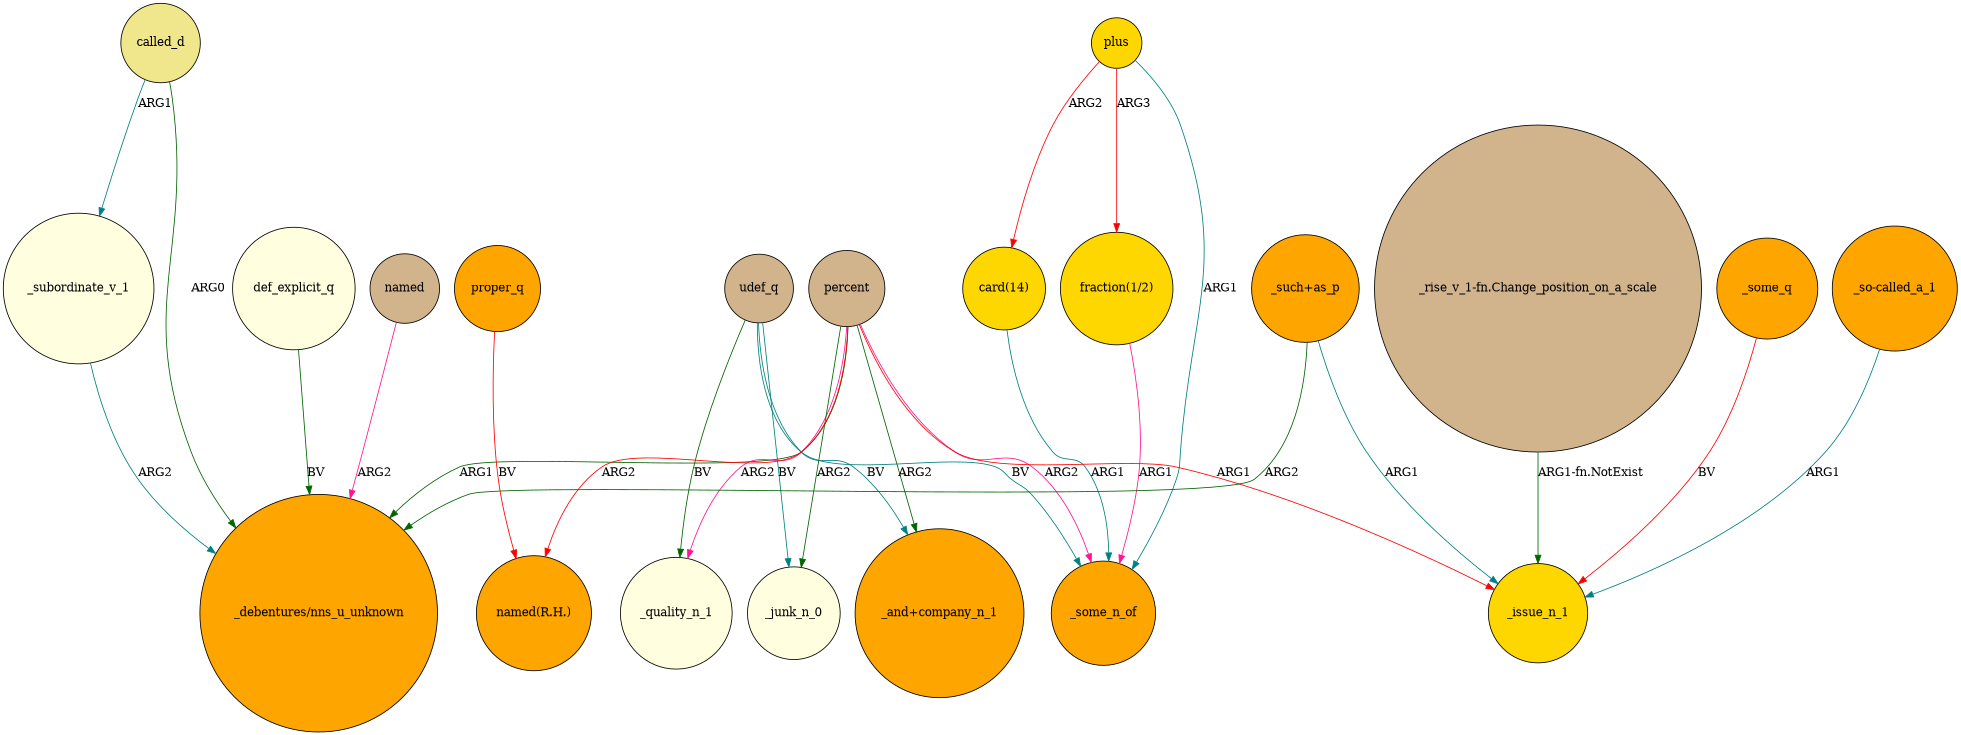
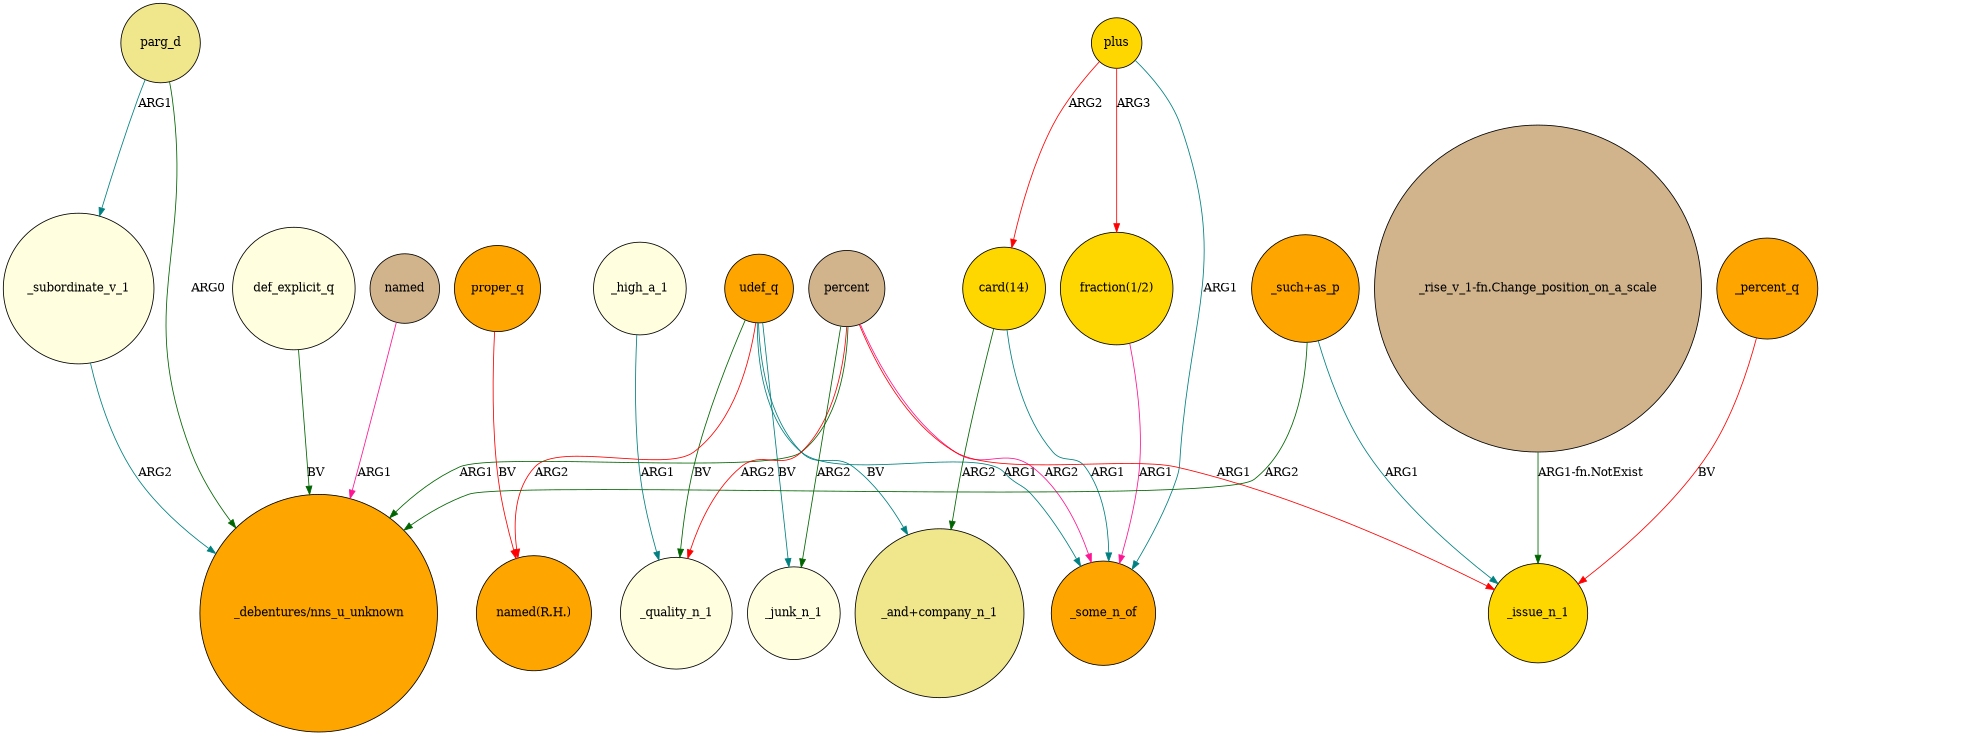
  digraph {
    node [fillcolor=orange shape=circle style=filled]
    edge [color=teal]
    def_explicit_q [fillcolor=lightyellow]
    "_debentures/nns_u_unknown"
-   udef_q [fillcolor=tan]
+   udef_q
    _quality_n_1 [fillcolor=lightyellow]
    n5 [label=_some_n_of]
-   _junk_n_1 [fillcolor=lightyellow label=_junk_n_0]
-   "_and+company_n_1"
+   _junk_n_1 [fillcolor=lightyellow]
+   "_and+company_n_1" [fillcolor=khaki]
    n8 [fillcolor=tan label=named]
    plus [fillcolor=gold]
    "card(14)" [fillcolor=gold]
    "fraction(1/2)" [fillcolor=gold]
    n12 [fillcolor=tan label=percent]
    _issue_n_1 [fillcolor=gold]
    "named(R.H.)"
-   parg_d [fillcolor=khaki label=called_d]
+   parg_d [fillcolor=khaki]
    _subordinate_v_1 [fillcolor=lightyellow]
    "_such+as_p"
    "_rise_v_1-fn.Change_position_on_a_scale" [fillcolor=tan]
-   _some_q
-   "_so-called_a_1"
+   _some_q [label=_percent_q]
+   _high_a_1 [fillcolor=lightyellow]
    proper_q
    def_explicit_q -> "_debentures/nns_u_unknown" [color=darkgreen label=BV]
    udef_q -> _quality_n_1 [color=darkgreen label=BV]
-   udef_q -> n5 [label=BV]
+   udef_q -> n5 [label=ARG1]
    udef_q -> _junk_n_1 [label=BV]
    udef_q -> "_and+company_n_1" [label=BV]
-   n8 -> "_debentures/nns_u_unknown" [color=deeppink label=ARG2]
+   n8 -> "_debentures/nns_u_unknown" [color=deeppink label=ARG1]
    plus -> n5 [label=ARG1]
    plus -> "card(14)" [color=red label=ARG2]
    plus -> "fraction(1/2)" [color=red label=ARG3]
    "card(14)" -> n5 [label=ARG1]
    "fraction(1/2)" -> n5 [color=deeppink label=ARG1]
    n12 -> "_debentures/nns_u_unknown" [color=darkgreen label=ARG1]
-   n12 -> _quality_n_1 [color=deeppink label=ARG2]
+   n12 -> _quality_n_1 [color=red label=ARG2]
    n12 -> n5 [color=deeppink label=ARG2]
    n12 -> _junk_n_1 [color=darkgreen label=ARG2]
-   n12 -> "_and+company_n_1" [color=darkgreen label=ARG2]
+   "card(14)" -> "_and+company_n_1" [color=darkgreen label=ARG2]
    n12 -> _issue_n_1 [color=red label=ARG1]
-   n12 -> "named(R.H.)" [color=red label=ARG2]
+   udef_q -> "named(R.H.)" [color=red label=ARG2]
    parg_d -> "_debentures/nns_u_unknown" [color=darkgreen label=ARG0]
    parg_d -> _subordinate_v_1 [label=ARG1]
    _subordinate_v_1 -> "_debentures/nns_u_unknown" [label=ARG2]
    "_such+as_p" -> "_debentures/nns_u_unknown" [color=darkgreen label=ARG2]
    "_such+as_p" -> _issue_n_1 [label=ARG1]
    "_rise_v_1-fn.Change_position_on_a_scale" -> _issue_n_1 [color=darkgreen label="ARG1-fn.NotExist"]
    _some_q -> _issue_n_1 [color=red label=BV]
-   "_so-called_a_1" -> _issue_n_1 [label=ARG1]
+   _high_a_1 -> _quality_n_1 [label=ARG1]
    proper_q -> "named(R.H.)" [color=red label=BV]
  }
